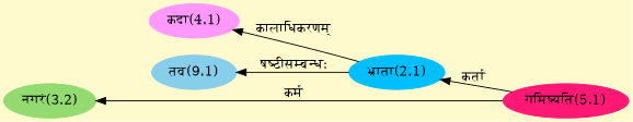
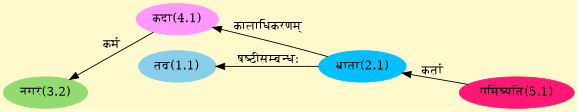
  digraph {
    bgcolor=lemonchiffon1
    compound=true
    rankdir=LR
    node [style=filled]
    edge [dir=back]
-   n1 [color="#87CEEB" label="तव(9.1)"]
+   n1 [color="#87CEEB" label="तव(1.1)"]
    n2 [color="#00BFFF" label="भ्राता(2.1)"]
    n3 [color="#FF1975" label="गमिष्यति(5.1)"]
    n4 [color="#93DB70" label="नगरं(3.2)"]
    n5 [color="#FF99FF" label="कदा(4.1)"]
    n1 -> n2 [label="षष्ठीसम्बन्धः"]
    n2 -> n3 [label="कर्ता"]
-   n4 -> n3 [label="कर्म"]
+   n4 -> n5 [label="कर्म"]
    n5 -> n2 [label="कालाधिकरणम्"]
  }
